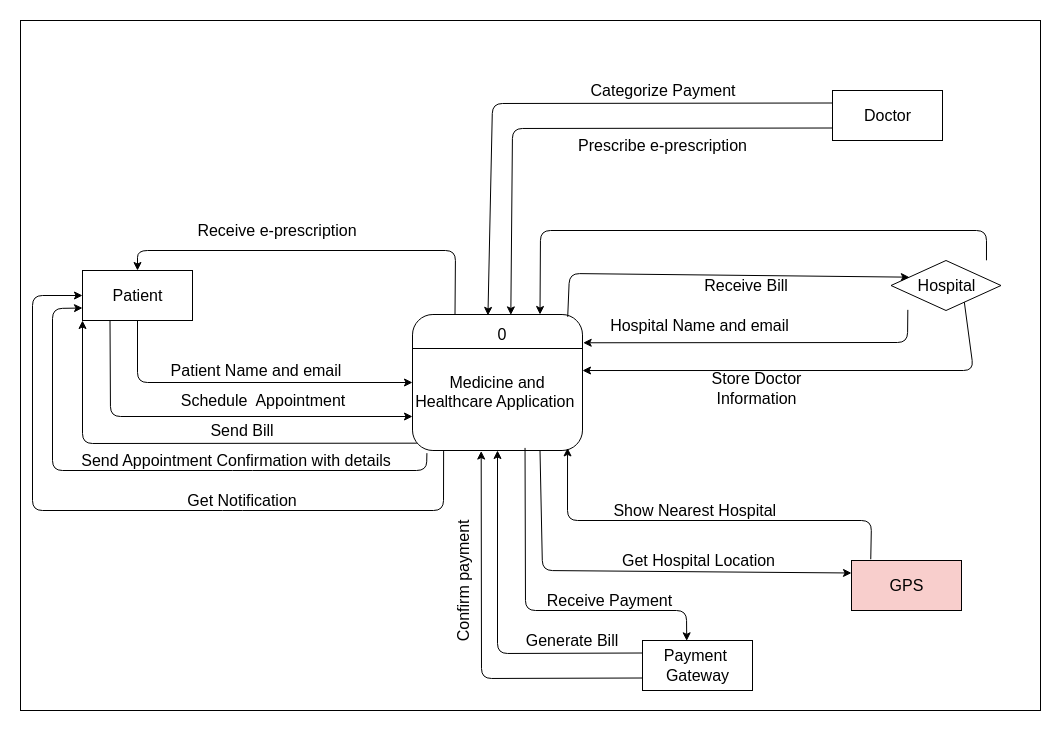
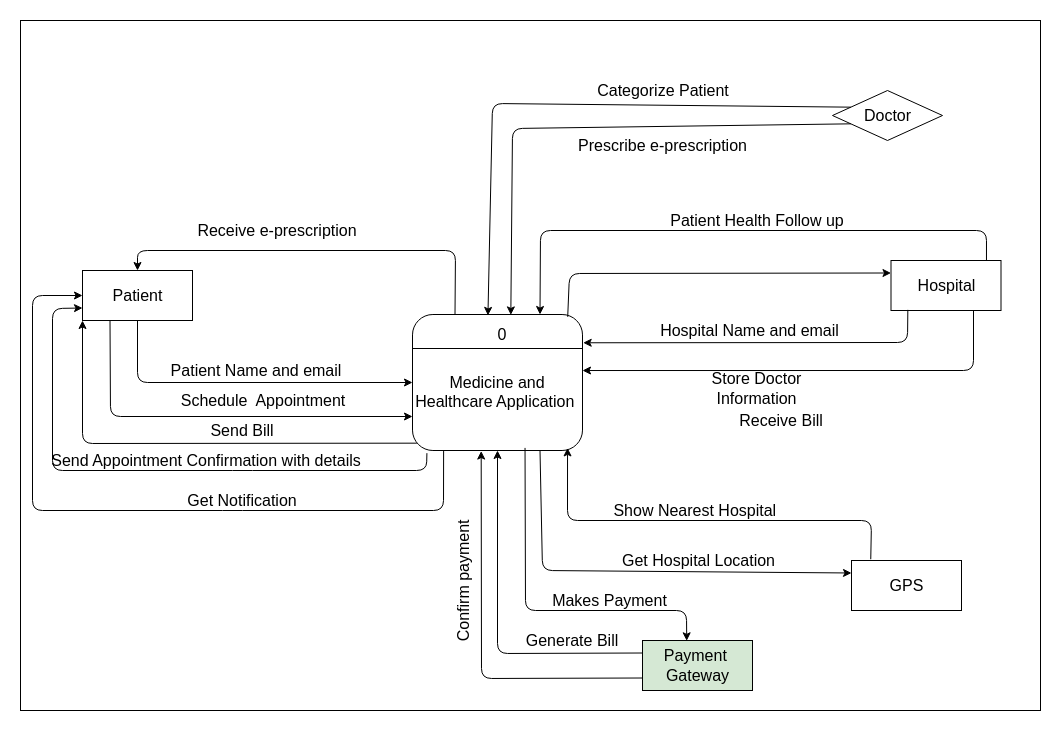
  <mxCell id="0" />
  <mxCell id="1" parent="0" />
  <mxCell id="2" value="" style="rounded=0;whiteSpace=wrap;html=1;" parent="1" vertex="1"><mxGeometry x="20" y="20" width="1020" height="690" as="geometry" /></mxCell>
  <mxCell id="3" value="&lt;br style=&quot;font-size: 16px&quot;&gt;Medicine and Healthcare Application&amp;nbsp;" style="shape=ext;rounded=1;html=1;whiteSpace=wrap;fontSize=16;fontFamily=Helvetica;" parent="1" vertex="1"><mxGeometry x="412" y="314" width="170" height="136" as="geometry" /></mxCell>
  <mxCell id="4" value="" style="line;strokeWidth=1;fillColor=none;align=left;verticalAlign=middle;spacingTop=-1;spacingLeft=3;spacingRight=3;rotatable=0;labelPosition=right;points=[];portConstraint=eastwest;fontSize=16;fontFamily=Helvetica;" parent="1" vertex="1"><mxGeometry x="412" y="344" width="170" height="8" as="geometry" /></mxCell>
  <mxCell id="5" value="0" style="text;html=1;strokeColor=none;fillColor=none;align=center;verticalAlign=middle;whiteSpace=wrap;rounded=0;fontSize=16;fontFamily=Helvetica;" parent="1" vertex="1"><mxGeometry x="462" y="324" width="80" height="20" as="geometry" /></mxCell>
  <mxCell id="6" value="Patient" style="html=1;fontSize=16;fontFamily=Helvetica;" parent="1" vertex="1"><mxGeometry x="82" y="270" width="110" height="50" as="geometry" /></mxCell>
- <mxCell id="7" value="GPS" style="html=1;fontSize=16;fontFamily=Helvetica;fillColor=#f8cecc;" parent="1" vertex="1"><mxGeometry x="851" y="560" width="110" height="50" as="geometry" /></mxCell>
- <mxCell id="8" value="Hospital" style="rhombus;html=1;fontSize=16;fontFamily=Helvetica;" parent="1" vertex="1"><mxGeometry x="890.5" y="260" width="110" height="50" as="geometry" /></mxCell>
- <mxCell id="9" value="Doctor" style="html=1;fontSize=16;fontFamily=Helvetica;" parent="1" vertex="1"><mxGeometry x="832" y="90" width="110" height="50" as="geometry" /></mxCell>
- <mxCell id="10" value="Payment&amp;nbsp;&lt;br&gt;Gateway" style="html=1;fontSize=16;fontFamily=Helvetica;" parent="1" vertex="1"><mxGeometry x="642" y="640" width="110" height="50" as="geometry" /></mxCell>
+ <mxCell id="7" value="GPS" style="html=1;fontSize=16;fontFamily=Helvetica;" parent="1" vertex="1"><mxGeometry x="851" y="560" width="110" height="50" as="geometry" /></mxCell>
+ <mxCell id="8" value="Hospital" style="html=1;fontSize=16;fontFamily=Helvetica;" parent="1" vertex="1"><mxGeometry x="890.5" y="260" width="110" height="50" as="geometry" /></mxCell>
+ <mxCell id="9" value="Doctor" style="rhombus;html=1;fontSize=16;fontFamily=Helvetica;" parent="1" vertex="1"><mxGeometry x="832" y="90" width="110" height="50" as="geometry" /></mxCell>
+ <mxCell id="10" value="Payment&amp;nbsp;&lt;br&gt;Gateway" style="html=1;fontSize=16;fontFamily=Helvetica;fillColor=#d5e8d4;" parent="1" vertex="1"><mxGeometry x="642" y="640" width="110" height="50" as="geometry" /></mxCell>
  <mxCell id="11" value="" style="endArrow=classic;html=1;entryX=0;entryY=0.75;entryDx=0;entryDy=0;exitX=0.25;exitY=1;exitDx=0;exitDy=0;fontSize=16;" parent="1" source="6" target="3" edge="1"><mxGeometry width="50" height="50" relative="1" as="geometry"><mxPoint x="622" y="590" as="sourcePoint" /><mxPoint x="672" y="540" as="targetPoint" /><Array as="points"><mxPoint x="110" y="416" /></Array></mxGeometry></mxCell>
  <mxCell id="12" value="" style="endArrow=classic;html=1;exitX=0.5;exitY=1;exitDx=0;exitDy=0;entryX=0;entryY=0.5;entryDx=0;entryDy=0;fontSize=16;" parent="1" source="6" target="3" edge="1"><mxGeometry width="50" height="50" relative="1" as="geometry"><mxPoint x="622" y="590" as="sourcePoint" /><mxPoint x="672" y="540" as="targetPoint" /><Array as="points"><mxPoint x="137" y="382" /></Array></mxGeometry></mxCell>
  <mxCell id="13" value="Patient Name and email" style="text;html=1;strokeColor=none;fillColor=none;align=center;verticalAlign=middle;whiteSpace=wrap;rounded=0;fontSize=16;" parent="1" vertex="1"><mxGeometry x="160" y="362" width="192" height="16" as="geometry" /></mxCell>
  <mxCell id="14" value="Schedule&amp;nbsp; Appointment" style="text;html=1;strokeColor=none;fillColor=none;align=center;verticalAlign=middle;whiteSpace=wrap;rounded=0;fontSize=16;" parent="1" vertex="1"><mxGeometry x="172" y="390" width="182" height="20" as="geometry" /></mxCell>
  <mxCell id="15" value="" style="endArrow=classic;html=1;fontSize=16;exitX=0.026;exitY=0.946;exitDx=0;exitDy=0;exitPerimeter=0;entryX=0;entryY=1;entryDx=0;entryDy=0;" parent="1" source="3" target="6" edge="1"><mxGeometry width="50" height="50" relative="1" as="geometry"><mxPoint x="162" y="500" as="sourcePoint" /><mxPoint x="212" y="450" as="targetPoint" /><Array as="points"><mxPoint x="82" y="443" /></Array></mxGeometry></mxCell>
  <mxCell id="16" value="" style="endArrow=classic;html=1;fontSize=16;exitX=0.026;exitY=0.946;exitDx=0;exitDy=0;exitPerimeter=0;entryX=0;entryY=0.75;entryDx=0;entryDy=0;" parent="1" target="6" edge="1"><mxGeometry width="50" height="50" relative="1" as="geometry"><mxPoint x="426.42" y="452.656" as="sourcePoint" /><mxPoint x="92" y="330" as="targetPoint" /><Array as="points"><mxPoint x="426" y="470" /><mxPoint x="242" y="470" /><mxPoint x="52" y="470" /><mxPoint x="52" y="308" /></Array></mxGeometry></mxCell>
  <mxCell id="17" value="" style="endArrow=classic;html=1;fontSize=16;entryX=0;entryY=0.5;entryDx=0;entryDy=0;exitX=0.183;exitY=1.004;exitDx=0;exitDy=0;exitPerimeter=0;" parent="1" source="3" target="6" edge="1"><mxGeometry width="50" height="50" relative="1" as="geometry"><mxPoint x="436" y="490" as="sourcePoint" /><mxPoint x="102" y="340" as="targetPoint" /><Array as="points"><mxPoint x="443" y="510" /><mxPoint x="232" y="510" /><mxPoint x="32" y="510" /><mxPoint x="32" y="295" /></Array></mxGeometry></mxCell>
  <mxCell id="18" value="Send Bill" style="text;html=1;strokeColor=none;fillColor=none;align=center;verticalAlign=middle;whiteSpace=wrap;rounded=0;fontSize=16;" parent="1" vertex="1"><mxGeometry x="176" y="420" width="132" height="20" as="geometry" /></mxCell>
- <mxCell id="19" value="Send Appointment Confirmation with details" style="text;html=1;strokeColor=none;fillColor=none;align=center;verticalAlign=middle;whiteSpace=wrap;rounded=0;fontSize=16;" parent="1" vertex="1"><mxGeometry x="70" y="450" width="332" height="20" as="geometry" /></mxCell>
+ <mxCell id="19" value="Send Appointment Confirmation with details" style="text;html=1;strokeColor=none;fillColor=none;align=center;verticalAlign=middle;whiteSpace=wrap;rounded=0;fontSize=16;" parent="1" vertex="1"><mxGeometry x="40" y="450" width="332" height="20" as="geometry" /></mxCell>
  <mxCell id="20" value="" style="endArrow=classic;html=1;fontSize=16;entryX=0.404;entryY=1.004;entryDx=0;entryDy=0;entryPerimeter=0;exitX=0;exitY=0.75;exitDx=0;exitDy=0;" parent="1" source="10" target="3" edge="1"><mxGeometry width="50" height="50" relative="1" as="geometry"><mxPoint x="482" y="610" as="sourcePoint" /><mxPoint x="532" y="560" as="targetPoint" /><Array as="points"><mxPoint x="481" y="678" /></Array></mxGeometry></mxCell>
  <mxCell id="21" value="" style="endArrow=classic;html=1;fontSize=16;entryX=0.402;entryY=0.006;entryDx=0;entryDy=0;entryPerimeter=0;exitX=0.662;exitY=0.981;exitDx=0;exitDy=0;exitPerimeter=0;" parent="1" source="3" target="10" edge="1"><mxGeometry width="50" height="50" relative="1" as="geometry"><mxPoint x="482" y="610" as="sourcePoint" /><mxPoint x="532" y="560" as="targetPoint" /><Array as="points"><mxPoint x="525" y="610" /><mxPoint x="686" y="610" /></Array></mxGeometry></mxCell>
- <mxCell id="22" value="Receive Payment " style="text;html=1;strokeColor=none;fillColor=none;align=center;verticalAlign=middle;whiteSpace=wrap;rounded=0;fontSize=16;" parent="1" vertex="1"><mxGeometry x="530" y="590" width="159" height="20" as="geometry" /></mxCell>
+ <mxCell id="22" value="Makes Payment " style="text;html=1;strokeColor=none;fillColor=none;align=center;verticalAlign=middle;whiteSpace=wrap;rounded=0;fontSize=16;" parent="1" vertex="1"><mxGeometry x="530" y="590" width="159" height="20" as="geometry" /></mxCell>
  <mxCell id="23" value="Confirm payment" style="text;html=1;strokeColor=none;fillColor=none;align=center;verticalAlign=middle;whiteSpace=wrap;rounded=0;fontSize=16;rotation=-90;" parent="1" vertex="1"><mxGeometry x="380.25" y="570" width="166.25" height="20" as="geometry" /></mxCell>
  <mxCell id="24" value="" style="endArrow=classic;html=1;fontSize=16;exitX=0.75;exitY=1;exitDx=0;exitDy=0;entryX=0;entryY=0.25;entryDx=0;entryDy=0;" parent="1" source="3" target="7" edge="1"><mxGeometry width="50" height="50" relative="1" as="geometry"><mxPoint x="772" y="530" as="sourcePoint" /><mxPoint x="722" y="580" as="targetPoint" /><Array as="points"><mxPoint x="542" y="570" /></Array></mxGeometry></mxCell>
  <mxCell id="25" value="" style="endArrow=classic;html=1;fontSize=16;entryX=0.912;entryY=0.981;entryDx=0;entryDy=0;exitX=0.175;exitY=-0.025;exitDx=0;exitDy=0;exitPerimeter=0;entryPerimeter=0;" parent="1" source="7" target="3" edge="1"><mxGeometry width="50" height="50" relative="1" as="geometry"><mxPoint x="722" y="580" as="sourcePoint" /><mxPoint x="772" y="530" as="targetPoint" /><Array as="points"><mxPoint x="871" y="520" /><mxPoint x="567" y="520" /></Array></mxGeometry></mxCell>
  <mxCell id="26" value="&lt;div&gt;Show Nearest Hospital&amp;nbsp;&lt;br&gt;&lt;/div&gt;" style="text;html=1;strokeColor=none;fillColor=none;align=center;verticalAlign=middle;whiteSpace=wrap;rounded=0;fontSize=16;" parent="1" vertex="1"><mxGeometry x="603" y="500" width="188" height="20" as="geometry" /></mxCell>
  <mxCell id="27" value="Get Hospital Location" style="text;html=1;strokeColor=none;fillColor=none;align=center;verticalAlign=middle;whiteSpace=wrap;rounded=0;fontSize=16;" parent="1" vertex="1"><mxGeometry x="597.37" y="550" width="202.63" height="20" as="geometry" /></mxCell>
  <mxCell id="28" value="" style="endArrow=classic;html=1;fontSize=16;entryX=1;entryY=0.412;entryDx=0;entryDy=0;entryPerimeter=0;exitX=0.75;exitY=1;exitDx=0;exitDy=0;" parent="1" source="8" target="3" edge="1"><mxGeometry width="50" height="50" relative="1" as="geometry"><mxPoint x="562" y="560" as="sourcePoint" /><mxPoint x="612" y="510" as="targetPoint" /><Array as="points"><mxPoint x="973" y="370" /></Array></mxGeometry></mxCell>
  <mxCell id="29" value="" style="endArrow=classic;html=1;fontSize=16;entryX=0;entryY=0.25;entryDx=0;entryDy=0;exitX=0.913;exitY=0.017;exitDx=0;exitDy=0;exitPerimeter=0;" parent="1" source="3" target="8" edge="1"><mxGeometry width="50" height="50" relative="1" as="geometry"><mxPoint x="562" y="560" as="sourcePoint" /><mxPoint x="612" y="510" as="targetPoint" /><Array as="points"><mxPoint x="569" y="273" /></Array></mxGeometry></mxCell>
  <mxCell id="30" value="" style="endArrow=classic;html=1;fontSize=16;exitX=0.153;exitY=0.987;exitDx=0;exitDy=0;exitPerimeter=0;entryX=1.004;entryY=-0.216;entryDx=0;entryDy=0;entryPerimeter=0;" parent="1" source="8" target="4" edge="1"><mxGeometry width="50" height="50" relative="1" as="geometry"><mxPoint x="612" y="510" as="sourcePoint" /><mxPoint x="602" y="340" as="targetPoint" /><Array as="points"><mxPoint x="907" y="342" /></Array></mxGeometry></mxCell>
  <mxCell id="31" value="" style="endArrow=classic;html=1;fontSize=16;entryX=0.75;entryY=0;entryDx=0;entryDy=0;exitX=0.868;exitY=-0.004;exitDx=0;exitDy=0;exitPerimeter=0;" parent="1" source="8" target="3" edge="1"><mxGeometry width="50" height="50" relative="1" as="geometry"><mxPoint x="986" y="258" as="sourcePoint" /><mxPoint x="682" y="560" as="targetPoint" /><Array as="points"><mxPoint x="986" y="230" /><mxPoint x="540" y="230" /></Array></mxGeometry></mxCell>
+ <mxCell id="32" value="Patient Health Follow up" style="text;html=1;strokeColor=none;fillColor=none;align=center;verticalAlign=middle;whiteSpace=wrap;rounded=0;fontSize=16;" parent="1" vertex="1"><mxGeometry x="632" y="210" width="250" height="20" as="geometry" /></mxCell>
  <mxCell id="33" value="" style="endArrow=classic;html=1;fontSize=16;exitX=0.25;exitY=0;exitDx=0;exitDy=0;entryX=0.5;entryY=0;entryDx=0;entryDy=0;" parent="1" source="3" target="6" edge="1"><mxGeometry width="50" height="50" relative="1" as="geometry"><mxPoint x="472" y="640" as="sourcePoint" /><mxPoint x="-32.286" y="620" as="targetPoint" /><Array as="points"><mxPoint x="455" y="250" /><mxPoint x="137" y="250" /></Array></mxGeometry></mxCell>
  <mxCell id="34" value="Receive e-prescription" style="text;html=1;strokeColor=none;fillColor=none;align=center;verticalAlign=middle;whiteSpace=wrap;rounded=0;fontSize=16;" parent="1" vertex="1"><mxGeometry x="162" y="220" width="230" height="20" as="geometry" /></mxCell>
  <mxCell id="35" value="" style="endArrow=classic;html=1;fontSize=16;entryX=0.5;entryY=1;entryDx=0;entryDy=0;exitX=0;exitY=0.25;exitDx=0;exitDy=0;" parent="1" source="10" target="3" edge="1"><mxGeometry width="50" height="50" relative="1" as="geometry"><mxPoint x="682" y="550" as="sourcePoint" /><mxPoint x="732" y="500" as="targetPoint" /><Array as="points"><mxPoint x="497" y="653" /></Array></mxGeometry></mxCell>
  <mxCell id="36" value="Generate Bill" style="text;html=1;strokeColor=none;fillColor=none;align=center;verticalAlign=middle;whiteSpace=wrap;rounded=0;fontSize=16;" parent="1" vertex="1"><mxGeometry x="502" y="630" width="140" height="20" as="geometry" /></mxCell>
  <mxCell id="37" value="Store Doctor&lt;br/&gt;Information&lt;br/&gt;" style="text;html=1;strokeColor=none;fillColor=none;align=center;verticalAlign=middle;whiteSpace=wrap;rounded=0;fontSize=16;" parent="1" vertex="1"><mxGeometry x="662" y="378" width="189" height="20" as="geometry" /></mxCell>
- <mxCell id="38" value="Hospital Name and email" style="text;html=1;strokeColor=none;fillColor=none;align=center;verticalAlign=middle;whiteSpace=wrap;rounded=0;fontSize=16;" parent="1" vertex="1"><mxGeometry x="596.5" y="315" width="204.5" height="20" as="geometry" /></mxCell>
- <mxCell id="39" value="Receive Bill" style="text;html=1;strokeColor=none;fillColor=none;align=center;verticalAlign=middle;whiteSpace=wrap;rounded=0;fontSize=16;" parent="1" vertex="1"><mxGeometry x="641" y="275" width="210" height="20" as="geometry" /></mxCell>
+ <mxCell id="38" value="Hospital Name and email" style="text;html=1;strokeColor=none;fillColor=none;align=center;verticalAlign=middle;whiteSpace=wrap;rounded=0;fontSize=16;" parent="1" vertex="1"><mxGeometry x="646.5" y="320" width="204.5" height="20" as="geometry" /></mxCell>
+ <mxCell id="39" value="Receive Bill" style="text;html=1;strokeColor=none;fillColor=none;align=center;verticalAlign=middle;whiteSpace=wrap;rounded=0;fontSize=16;" parent="1" vertex="1"><mxGeometry x="676" y="410" width="210" height="20" as="geometry" /></mxCell>
  <mxCell id="40" value="" style="endArrow=classic;html=1;fontSize=16;exitX=0;exitY=0.75;exitDx=0;exitDy=0;entryX=0.604;entryY=-0.479;entryDx=0;entryDy=0;entryPerimeter=0;" parent="1" source="9" target="5" edge="1"><mxGeometry width="50" height="50" relative="1" as="geometry"><mxPoint x="562" y="550" as="sourcePoint" /><mxPoint x="522" y="310" as="targetPoint" /><Array as="points"><mxPoint x="512" y="128" /></Array></mxGeometry></mxCell>
  <mxCell id="41" value="Prescribe e-prescription&lt;br/&gt;" style="text;html=1;strokeColor=none;fillColor=none;align=center;verticalAlign=middle;whiteSpace=wrap;rounded=0;fontSize=16;" parent="1" vertex="1"><mxGeometry x="542" y="130" width="241.25" height="30" as="geometry" /></mxCell>
  <mxCell id="42" value="" style="endArrow=classic;html=1;fontSize=16;exitX=0;exitY=0.25;exitDx=0;exitDy=0;entryX=0.318;entryY=-0.455;entryDx=0;entryDy=0;entryPerimeter=0;" parent="1" source="9" target="5" edge="1"><mxGeometry width="50" height="50" relative="1" as="geometry"><mxPoint x="392" y="160" as="sourcePoint" /><mxPoint x="492" y="310" as="targetPoint" /><Array as="points"><mxPoint x="492" y="103" /></Array></mxGeometry></mxCell>
- <mxCell id="43" value="Categorize Payment" style="text;html=1;strokeColor=none;fillColor=none;align=center;verticalAlign=middle;whiteSpace=wrap;rounded=0;fontSize=16;" parent="1" vertex="1"><mxGeometry x="564.75" y="80" width="195.62" height="20" as="geometry" /></mxCell>
+ <mxCell id="43" value="Categorize Patient" style="text;html=1;strokeColor=none;fillColor=none;align=center;verticalAlign=middle;whiteSpace=wrap;rounded=0;fontSize=16;" parent="1" vertex="1"><mxGeometry x="564.75" y="80" width="195.62" height="20" as="geometry" /></mxCell>
  <mxCell id="44" value="&lt;font style=&quot;font-size: 16px&quot;&gt;Get Notification&lt;/font&gt;" style="text;html=1;strokeColor=none;fillColor=none;align=center;verticalAlign=middle;whiteSpace=wrap;rounded=0;" parent="1" vertex="1"><mxGeometry x="183" y="490" width="118" height="20" as="geometry" /></mxCell>
